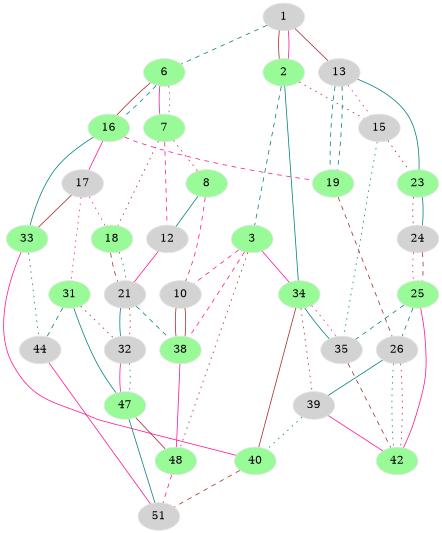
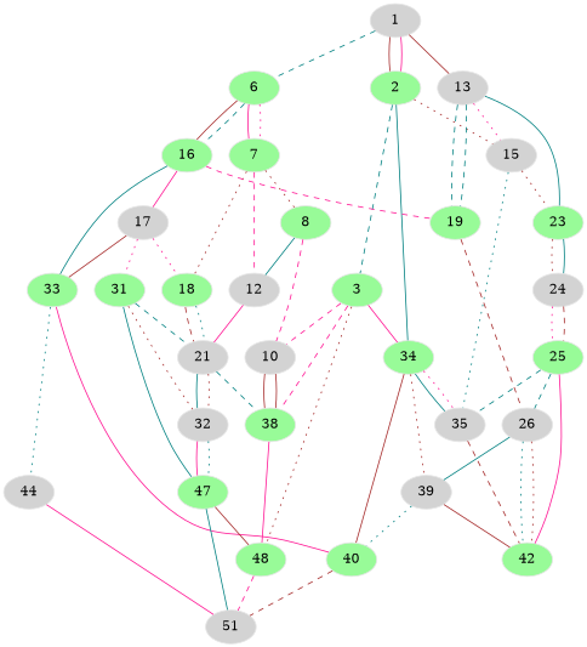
  graph {
    node [color=gray90 fillcolor=palegreen style=filled]
    edge [color=teal style=solid]
    1 [fillcolor=lightgrey super="+5"]
    2
    6
    13 [fillcolor=lightgrey super="+14"]
    3 [super="+56"]
    15 [fillcolor=lightgrey super="+28"]
    34 [super="+53"]
    7 [super="+11"]
    16 [super="+20"]
    19
    23 [super="+29"]
    10 [fillcolor=lightgrey]
    38 [super="+49"]
    48 [super="+52"]
    35 [fillcolor=lightgrey super="+36"]
    39 [fillcolor=lightgrey super="+44"]
    40 [super="+54"]
    51 [fillcolor=lightgrey super="+55"]
    8 [super="+9"]
    12 [fillcolor=lightgrey]
    18
    17 [fillcolor=lightgrey super="+30"]
    33 [super="+41"]
    21 [fillcolor=lightgrey super="+22"]
    32 [fillcolor=lightgrey]
    26 [fillcolor=lightgrey super="+27"]
    24 [fillcolor=lightgrey]
    42 [super="+43"]
    31 [super="+46"]
    n30 [fillcolor=lightgrey label=44]
    47 [super="+50"]
    25 [super="+37"]
    1 -- 2 [color=brown]
    1 -- 2 [color=deeppink]
    1 -- 6 [style=dashed]
    1 -- 13 [color=brown]
    2 -- 3 [style=dashed]
    2 -- 15 [color=brown style=dotted]
    2 -- 34
    6 -- 7 [color=deeppink]
    6 -- 7 [color=deeppink style=dotted]
    6 -- 16 [color=brown]
    6 -- 16 [style=dashed]
    13 -- 15 [color=deeppink style=dotted]
    13 -- 19 [style=dashed]
    13 -- 19 [style=dashed]
    13 -- 23
    3 -- 34 [color=deeppink]
    3 -- 10 [color=deeppink style=dashed]
    3 -- 38 [color=deeppink style=dashed]
    3 -- 48 [color=brown style=dotted]
    15 -- 23 [color=brown style=dotted]
    15 -- 35 [style=dotted]
    34 -- 35
    34 -- 35 [color=deeppink style=dotted]
    34 -- 39 [color=brown style=dotted]
    34 -- 40 [color=brown]
    7 -- 8 [color=brown style=dotted]
    7 -- 12 [color=deeppink style=dashed]
    7 -- 18 [color=brown style=dotted]
    16 -- 19 [color=deeppink style=dashed]
    16 -- 17 [color=deeppink]
    16 -- 33
    19 -- 26 [color=brown style=dashed]
    23 -- 24 [color=brown style=dotted weight=2]
    23 -- 24
    10 -- 38 [color=brown]
    10 -- 38 [color=brown]
    38 -- 48 [color=deeppink]
    48 -- 51 [color=deeppink style=dashed]
    35 -- 42 [color=brown style=dashed]
    39 -- 40 [style=dotted]
-   39 -- 42 [color=deeppink]
+   39 -- 42 [color=brown]
    40 -- 51 [color=brown style=dashed]
    8 -- 10 [color=deeppink style=dashed]
    8 -- 12
    12 -- 21 [color=deeppink]
    18 -- 21 [color=brown style=dashed]
    18 -- 21 [style=dotted]
    17 -- 18 [color=deeppink style=dotted]
    17 -- 33 [color=brown]
    17 -- 31 [color=deeppink style=dotted]
    33 -- 40 [color=deeppink]
    33 -- n30 [style=dotted]
    21 -- 38 [style=dashed]
    21 -- 32
    21 -- 32 [color=brown style=dotted]
    32 -- 47 [color=deeppink]
    32 -- 47 [style=dotted]
    26 -- 39
    26 -- 42 [style=dotted]
    26 -- 42 [color=brown style=dotted]
    24 -- 25 [color=deeppink style=dotted]
    24 -- 25 [color=brown style=dashed]
    31 -- 32 [color=brown style=dotted]
-   31 -- n30 [style=dashed]
+   31 -- 21 [style=dashed]
    31 -- 47
    n30 -- 51 [color=deeppink]
    47 -- 48 [color=brown]
    47 -- 51
    25 -- 35 [style=dashed]
    25 -- 26 [style=dashed]
    25 -- 42 [color=deeppink]
  }
